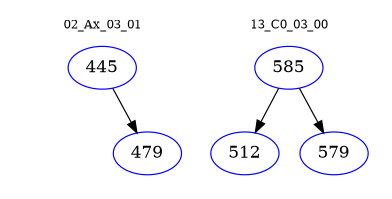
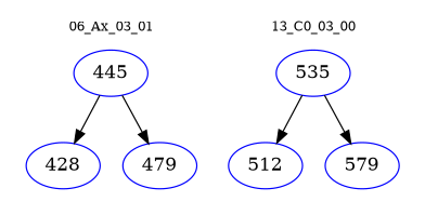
  digraph {
    node [color=blue]
    edge [color=black]
    n1 [label=445]
+   n2 [label=428]
    n3 [label=479]
-   n4 [label=585]
+   n4 [label=535]
    n5 [label=512]
    n6 [label=579]
    subgraph cluster_1 {
      color=white
      fontsize=10
-     label="02_Ax_03_01"
+     label="06_Ax_03_01"
      n1
+     n2
      n3
    }
    subgraph cluster_2 {
      color=white
      fontsize=10
      label="13_C0_03_00"
      n4
      n5
      n6
    }
+   n1 -> n2
    n1 -> n3
    n4 -> n5
    n4 -> n6
  }
